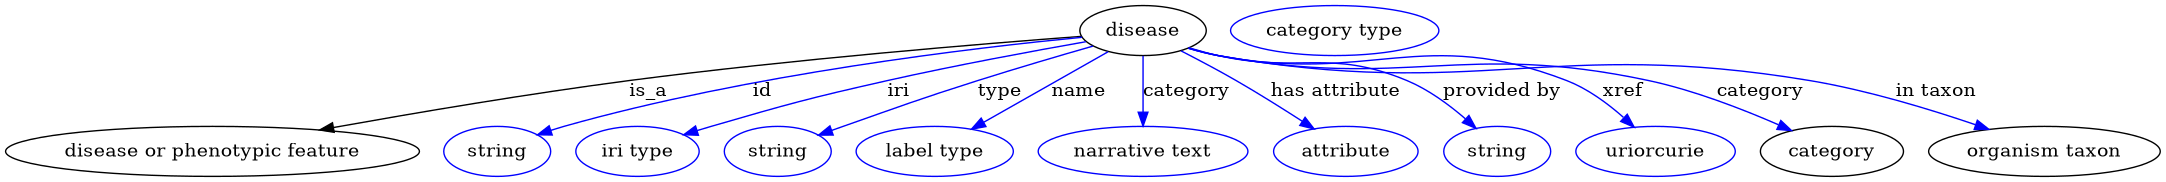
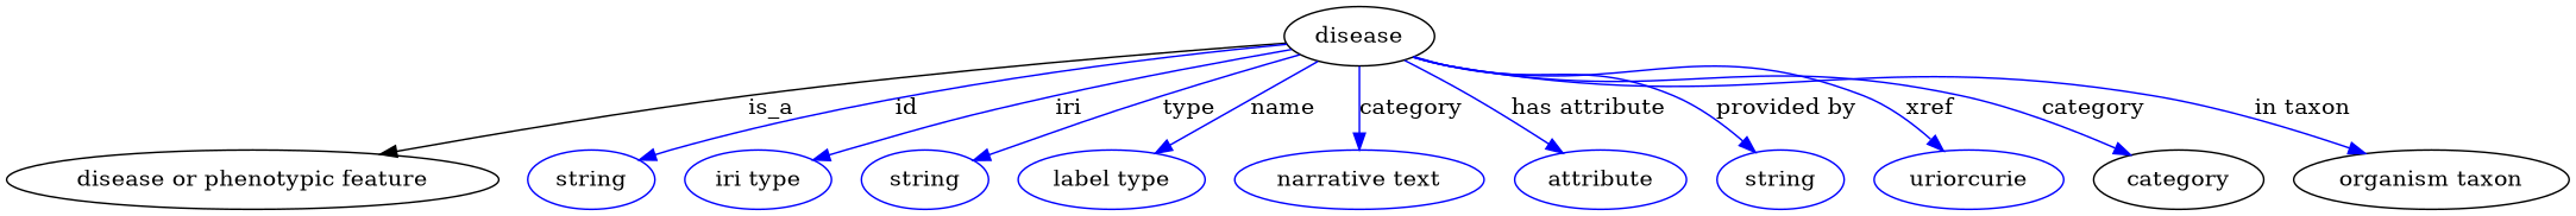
  digraph {
    node [color=blue]
    edge [color=blue style=solid]
    n1 [height=0.5 label=disease width=1.2638 color=""]
    "disease or phenotypic feature" [height=0.5 width=4.1344 color=""]
    n3 [height=0.5 label=string width=1.0652]
    n4 [height=0.5 label="iri type" width=1.2277]
    n5 [height=0.5 label=string width=1.0652]
    n6 [height=0.5 label="label type" width=1.5707]
    n7 [height=0.5 label="narrative text" width=2.0943]
    n8 [height=0.5 label=attribute width=1.4443]
    n9 [height=0.5 label=string width=1.0652]
    n10 [height=0.5 label=uriorcurie width=1.5887]
    category [height=0.5 width=1.4263 color=""]
    n12 [color=black height=0.5 label="organism taxon" width=2.3109]
-   n13 [height=0.5 label="category type" width=2.0762]
    n1 -> "disease or phenotypic feature" [label=is_a color="" style=""]
    n1 -> n3 [label=id]
    n1 -> n4 [label=iri]
    n1 -> n5 [label=type]
    n1 -> n6 [label=name]
    n1 -> n7 [label=category]
    n1 -> n8 [label="has attribute"]
    n1 -> n9 [label="provided by"]
    n1 -> n10 [label=xref]
    n1 -> category [label=category]
    n1 -> n12 [label="in taxon"]
  }
